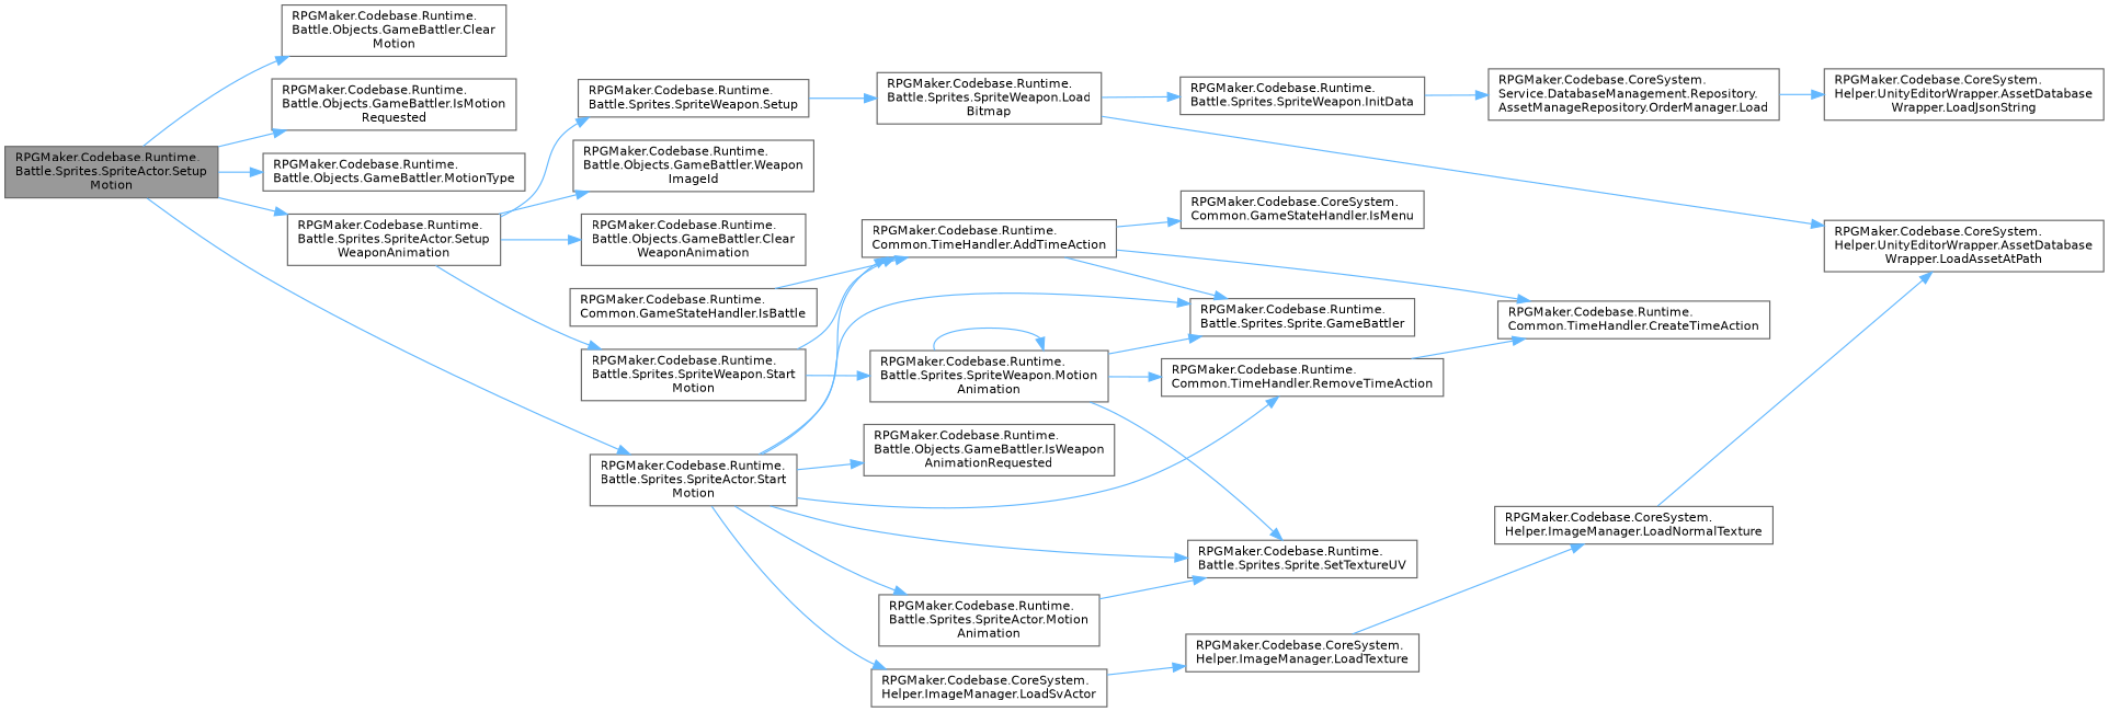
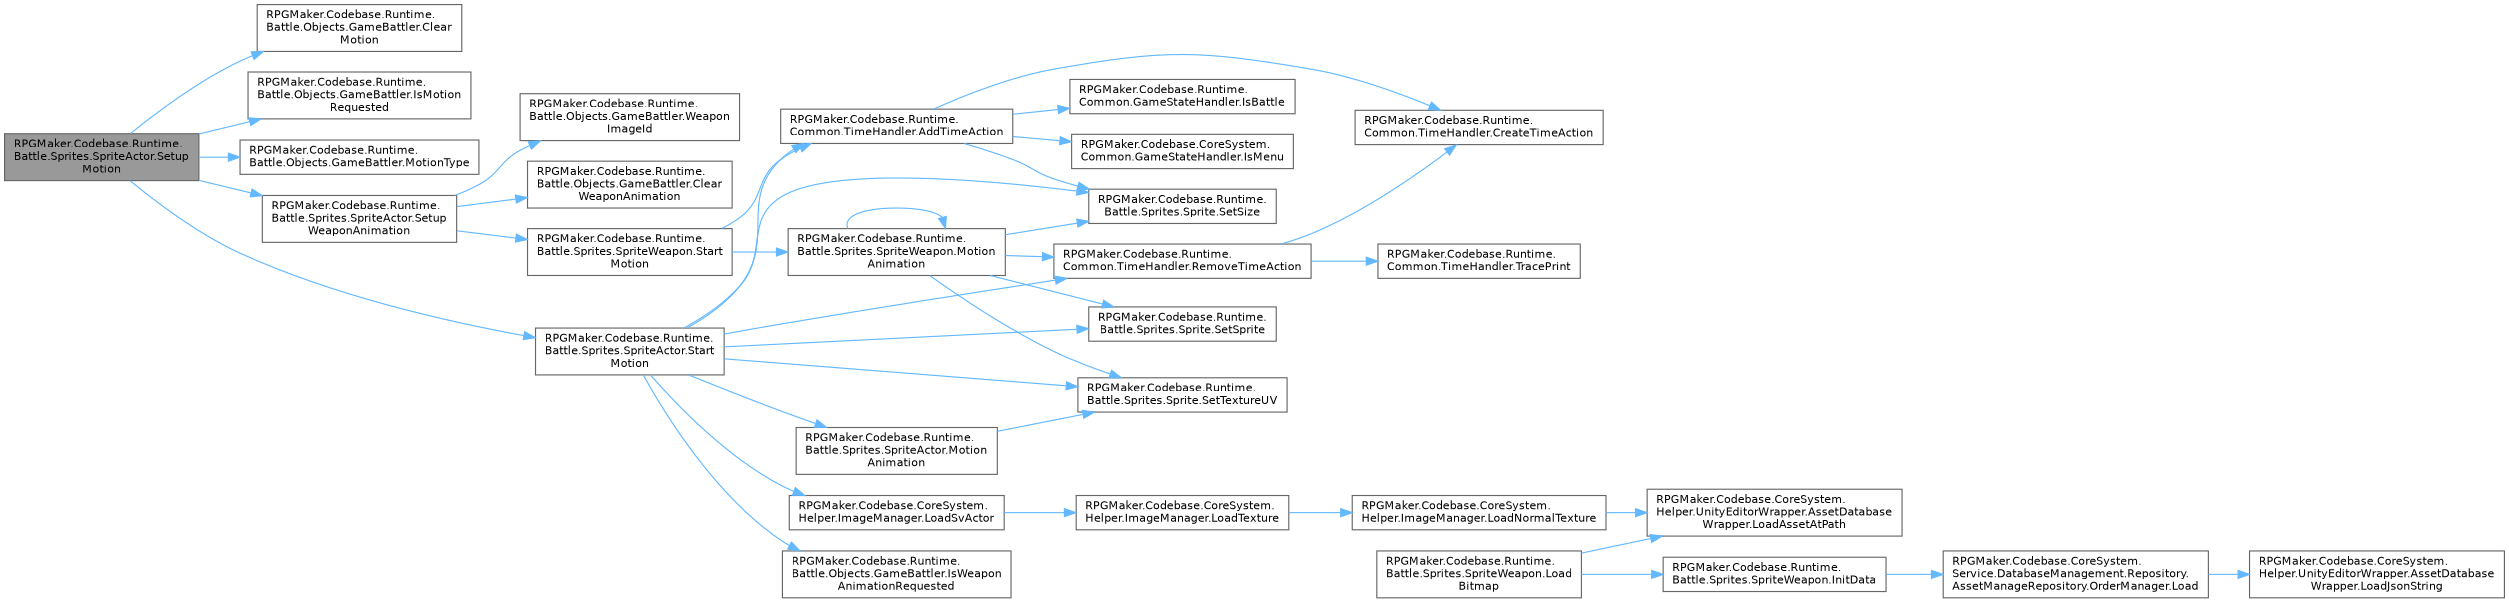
  digraph {
    rankdir=LR
    node [color=grey40 fillcolor=white fontname=Helvetica fontsize=10 shape=box style=filled]
    edge [color=steelblue1 fontname=Helvetica fontsize=10 labelfontname=Helvetica labelfontsize=10 style=solid]
    n1 [color=gray40 fillcolor=grey60 fontcolor=black height=0.2 label="RPGMaker.Codebase.Runtime.\lBattle.Sprites.SpriteActor.Setup\lMotion" width=0.4]
    n2 [height=0.2 label="RPGMaker.Codebase.Runtime.\lBattle.Objects.GameBattler.Clear\lMotion" width=0.4]
    n3 [height=0.2 label="RPGMaker.Codebase.Runtime.\lBattle.Objects.GameBattler.IsMotion\lRequested" width=0.4]
    n4 [height=0.2 label="RPGMaker.Codebase.Runtime.\lBattle.Objects.GameBattler.MotionType" width=0.4]
    n5 [height=0.2 label="RPGMaker.Codebase.Runtime.\lBattle.Sprites.SpriteActor.Setup\lWeaponAnimation" width=0.4]
    n6 [height=0.2 label="RPGMaker.Codebase.Runtime.\lBattle.Sprites.SpriteActor.Start\lMotion" width=0.4]
    n7 [height=0.2 label="RPGMaker.Codebase.Runtime.\lBattle.Objects.GameBattler.Clear\lWeaponAnimation" width=0.4]
-   n8 [height=0.2 label="RPGMaker.Codebase.Runtime.\lBattle.Sprites.SpriteWeapon.Setup" width=0.4]
    n9 [height=0.2 label="RPGMaker.Codebase.Runtime.\lBattle.Sprites.SpriteWeapon.Start\lMotion" width=0.4]
    n10 [height=0.2 label="RPGMaker.Codebase.Runtime.\lBattle.Objects.GameBattler.Weapon\lImageId" width=0.4]
    n11 [height=0.2 label="RPGMaker.Codebase.Runtime.\lCommon.TimeHandler.AddTimeAction" width=0.4]
    n12 [height=0.2 label="RPGMaker.Codebase.Runtime.\lCommon.TimeHandler.RemoveTimeAction" width=0.4]
-   n13 [height=0.2 label="RPGMaker.Codebase.Runtime.\lBattle.Sprites.Sprite.GameBattler" width=0.4]
+   n13 [height=0.2 label="RPGMaker.Codebase.Runtime.\lBattle.Sprites.Sprite.SetSize" width=0.4]
+   n14 [height=0.2 label="RPGMaker.Codebase.Runtime.\lBattle.Sprites.Sprite.SetSprite" width=0.4]
    n15 [height=0.2 label="RPGMaker.Codebase.Runtime.\lBattle.Sprites.Sprite.SetTextureUV" width=0.4]
    n16 [height=0.2 label="RPGMaker.Codebase.Runtime.\lBattle.Objects.GameBattler.IsWeapon\lAnimationRequested" width=0.4]
    n17 [height=0.2 label="RPGMaker.Codebase.CoreSystem.\lHelper.ImageManager.LoadSvActor" width=0.4]
    n18 [height=0.2 label="RPGMaker.Codebase.Runtime.\lBattle.Sprites.SpriteActor.Motion\lAnimation" width=0.4]
    n19 [height=0.2 label="RPGMaker.Codebase.Runtime.\lBattle.Sprites.SpriteWeapon.Load\lBitmap" width=0.4]
    n20 [height=0.2 label="RPGMaker.Codebase.Runtime.\lBattle.Sprites.SpriteWeapon.Motion\lAnimation" width=0.4]
    n21 [height=0.2 label="RPGMaker.Codebase.Runtime.\lBattle.Sprites.SpriteWeapon.InitData" width=0.4]
    n22 [height=0.2 label="RPGMaker.Codebase.CoreSystem.\lHelper.UnityEditorWrapper.AssetDatabase\lWrapper.LoadAssetAtPath" width=0.4]
    n23 [height=0.2 label="RPGMaker.Codebase.CoreSystem.\lService.DatabaseManagement.Repository.\lAssetManageRepository.OrderManager.Load" width=0.4]
    n24 [height=0.2 label="RPGMaker.Codebase.CoreSystem.\lHelper.UnityEditorWrapper.AssetDatabase\lWrapper.LoadJsonString" width=0.4]
    n25 [height=0.2 label="RPGMaker.Codebase.Runtime.\lCommon.TimeHandler.CreateTimeAction" width=0.4]
    n26 [height=0.2 label="RPGMaker.Codebase.Runtime.\lCommon.GameStateHandler.IsBattle" width=0.4]
    n27 [height=0.2 label="RPGMaker.Codebase.CoreSystem.\lCommon.GameStateHandler.IsMenu" width=0.4]
+   n28 [height=0.2 label="RPGMaker.Codebase.Runtime.\lCommon.TimeHandler.TracePrint" width=0.4]
    n29 [height=0.2 label="RPGMaker.Codebase.CoreSystem.\lHelper.ImageManager.LoadTexture" width=0.4]
    n30 [height=0.2 label="RPGMaker.Codebase.CoreSystem.\lHelper.ImageManager.LoadNormalTexture" width=0.4]
    n1 -> n2
    n1 -> n3
    n1 -> n4
    n1 -> n5
    n1 -> n6
    n5 -> n7
-   n5 -> n8
    n5 -> n9
    n5 -> n10
    n6 -> n11
    n6 -> n12
    n6 -> n13
+   n6 -> n14
    n6 -> n15
    n6 -> n16
    n6 -> n17
    n6 -> n18
-   n8 -> n19
    n9 -> n11
    n9 -> n20
    n11 -> n13
    n11 -> n25
-   n26 -> n11
+   n11 -> n26
    n11 -> n27
    n12 -> n25
+   n12 -> n28
    n17 -> n29
    n18 -> n15
    n19 -> n21
    n19 -> n22
    n20 -> n12
    n20 -> n13
+   n20 -> n14
    n20 -> n15
    n20 -> n20
    n21 -> n23
    n23 -> n24
    n29 -> n30
    n30 -> n22
  }
